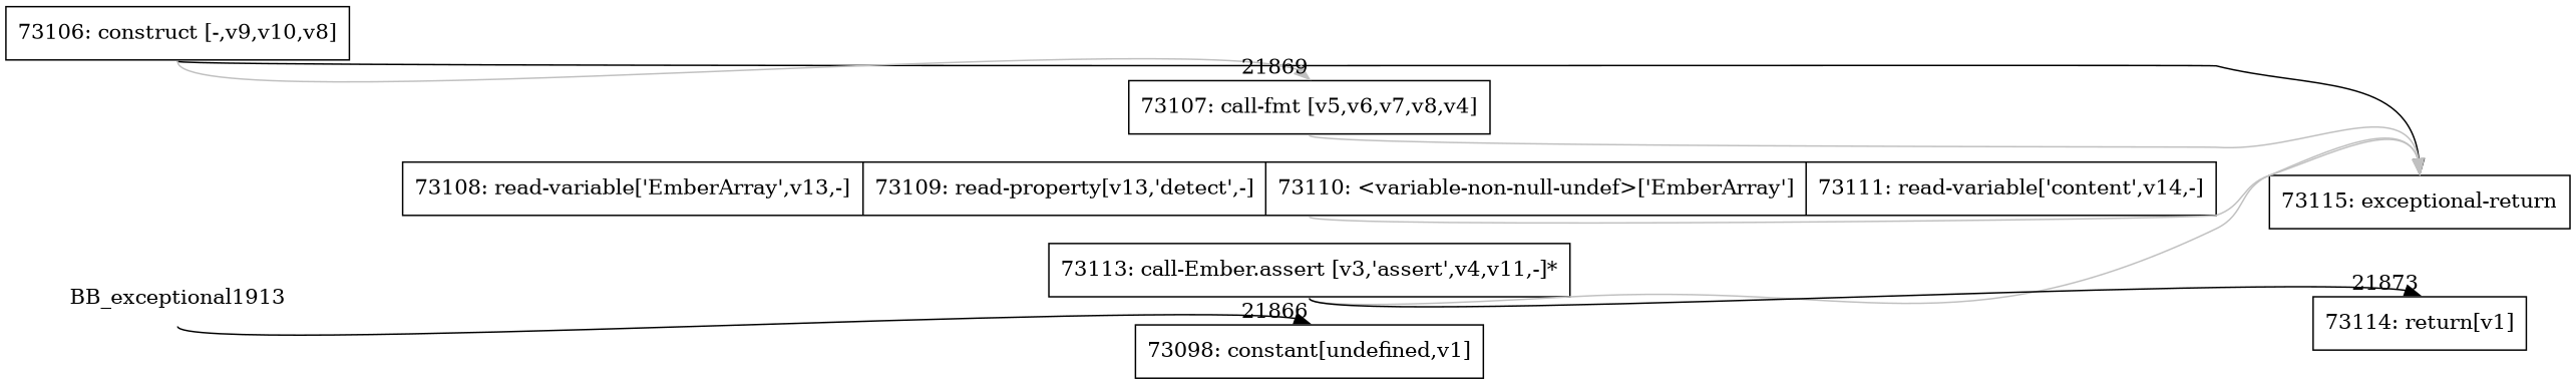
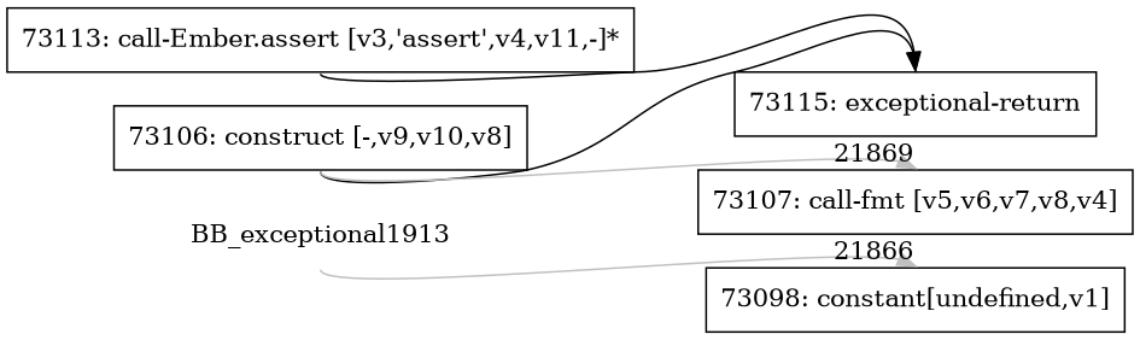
  digraph {
    rankdir=LR
    node [shape=record]
    edge [headport=n tailport=s color=gray]
    n1 [label=BB_exceptional1913 shape=none]
    n2 [label="{73098: constant[undefined,v1]}"]
    n3 [label="{73106: construct [-,v9,v10,v8]}"]
    n4 [label="{73115: exceptional-return}"]
    n5 [label="{73107: call-fmt [v5,v6,v7,v8,v4]}"]
-   n6 [label="{73108: read-variable['EmberArray',v13,-]|73109: read-property[v13,'detect',-]|73110: \<variable-non-null-undef\>['EmberArray']|73111: read-variable['content',v14,-]}"]
    n7 [label="{73113: call-Ember.assert [v3,'assert',v4,v11,-]*}"]
-   n8 [label="{73114: return[v1]}"]
-   n1 -> n2 [headlabel="    21866" color=""]
+   n1 -> n2 [headlabel="    21866"]
    n3 -> n4 [color=black]
    n3 -> n5 [headlabel="      21869"]
-   n5 -> n4
-   n6 -> n4
-   n7 -> n4
-   n7 -> n8 [headlabel="      21873" color=""]
+   n7 -> n4 [color=black]
  }
